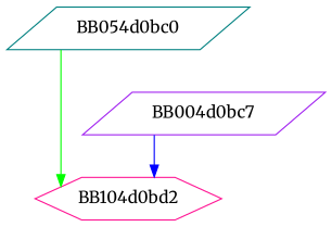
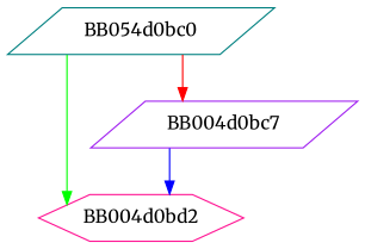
  digraph {
    fontname=Merriweather
    splines=ortho
    node [fontname=Merriweather shape=parallelogram]
    edge [fontname=Merriweather]
    n1 [color=teal label=BB054d0bc0]
-   BB004d0bd2 [color=deeppink shape=hexagon label=BB104d0bd2]
+   BB004d0bd2 [color=deeppink shape=hexagon]
    BB004d0bc7 [color=purple]
    n1 -> BB004d0bd2 [color=green]
+   n1 -> BB004d0bc7 [color=red]
    BB004d0bc7 -> BB004d0bd2 [color=blue]
  }
